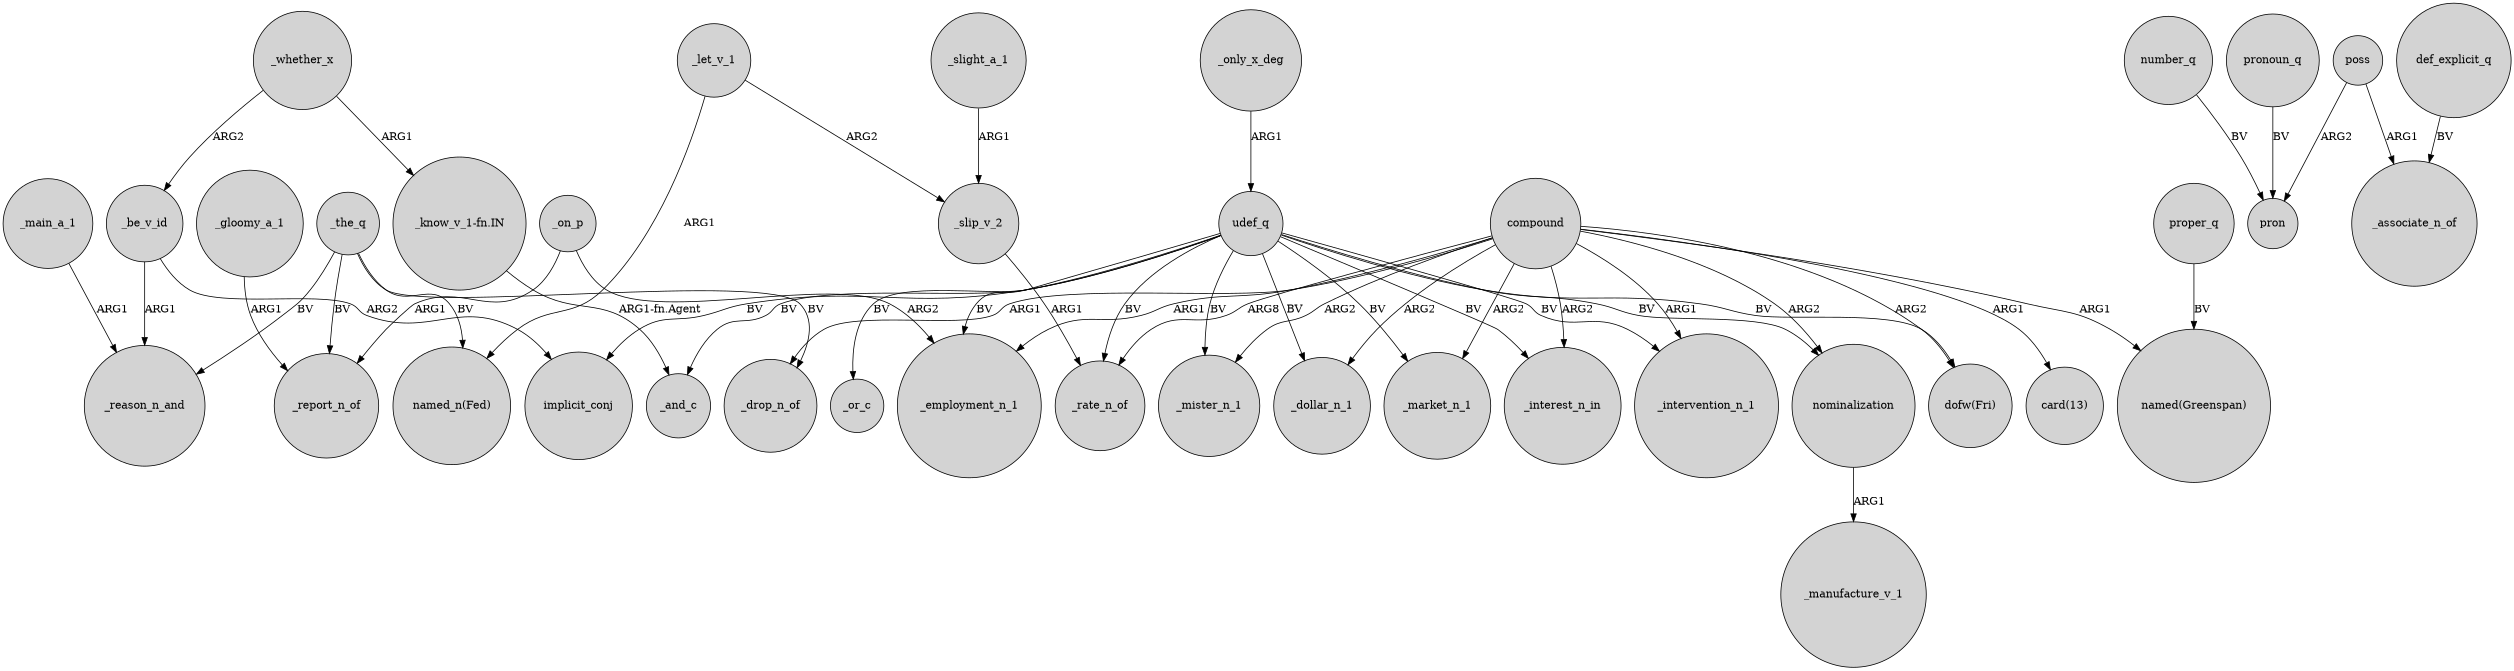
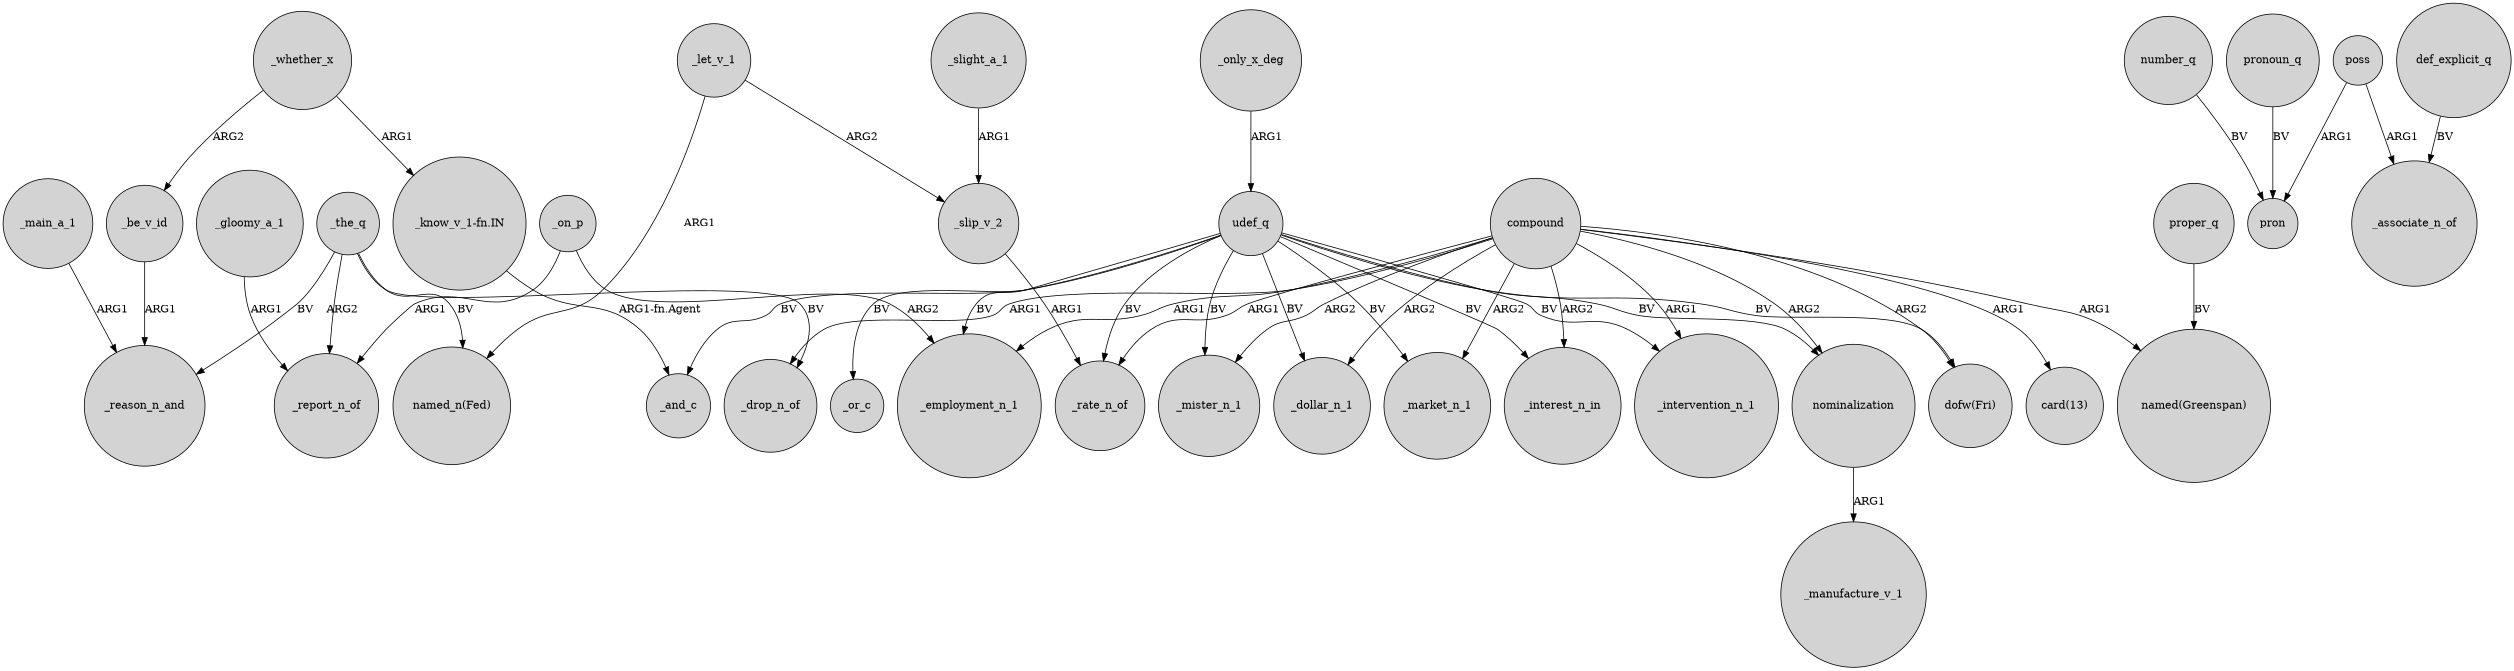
  digraph {
    node [shape=circle style=filled]
    _slip_v_2
    _rate_n_of
    compound
    _market_n_1
    _employment_n_1
    _intervention_n_1
    "named(Greenspan)"
    "card(13)"
    _mister_n_1
    nominalization
    _drop_n_of
    _interest_n_in
    "dofw(Fri)"
    _dollar_n_1
    _manufacture_v_1
    _only_x_deg
    udef_q
-   implicit_conj
    _or_c
    _and_c
    _be_v_id
    n22 [label=_reason_n_and]
    _the_q
    "named_n(Fed)"
    _report_n_of
    _on_p
    poss
    pron
    _associate_n_of
    proper_q
    number_q
    _gloomy_a_1
    _let_v_1
    _main_a_1
    def_explicit_q
    _whether_x
    "_know_v_1-fn.IN"
    pronoun_q
    _slight_a_1
    _slip_v_2 -> _rate_n_of [label=ARG1]
-   compound -> _rate_n_of [label=ARG8]
+   compound -> _rate_n_of [label=ARG1]
    compound -> _market_n_1 [label=ARG2]
    compound -> _employment_n_1 [label=ARG1]
    compound -> _intervention_n_1 [label=ARG1]
    compound -> "named(Greenspan)" [label=ARG1]
    compound -> "card(13)" [label=ARG1]
    compound -> _mister_n_1 [label=ARG2]
    compound -> nominalization [label=ARG2]
    compound -> _drop_n_of [label=ARG1]
    compound -> _interest_n_in [label=ARG2]
    compound -> "dofw(Fri)" [label=ARG2]
    compound -> _dollar_n_1 [label=ARG2]
    nominalization -> _manufacture_v_1 [label=ARG1]
    _only_x_deg -> udef_q [label=ARG1]
    udef_q -> _rate_n_of [label=BV]
    udef_q -> _market_n_1 [label=BV]
    udef_q -> _employment_n_1 [label=BV]
    udef_q -> _intervention_n_1 [label=BV]
    udef_q -> _mister_n_1 [label=BV]
    udef_q -> nominalization [label=BV]
    udef_q -> _interest_n_in [label=BV]
    udef_q -> "dofw(Fri)" [label=BV]
    udef_q -> _dollar_n_1 [label=BV]
-   udef_q -> implicit_conj [label=BV]
    udef_q -> _or_c [label=BV]
    udef_q -> _and_c [label=BV]
-   _be_v_id -> implicit_conj [label=ARG2]
    _be_v_id -> n22 [label=ARG1]
    _the_q -> _drop_n_of [label=BV]
    _the_q -> n22 [label=BV]
    _the_q -> "named_n(Fed)" [label=BV]
-   _the_q -> _report_n_of [label=BV]
+   _the_q -> _report_n_of [label=ARG2]
    _on_p -> _employment_n_1 [label=ARG2]
    _on_p -> _report_n_of [label=ARG1]
-   poss -> pron [label=ARG2]
+   poss -> pron [label=ARG1]
    poss -> _associate_n_of [label=ARG1]
    proper_q -> "named(Greenspan)" [label=BV]
    number_q -> pron [label=BV]
    _gloomy_a_1 -> _report_n_of [label=ARG1]
    _let_v_1 -> _slip_v_2 [label=ARG2]
    _let_v_1 -> "named_n(Fed)" [label=ARG1]
    _main_a_1 -> n22 [label=ARG1]
    def_explicit_q -> _associate_n_of [label=BV]
    _whether_x -> _be_v_id [label=ARG2]
    _whether_x -> "_know_v_1-fn.IN" [label=ARG1]
    "_know_v_1-fn.IN" -> _and_c [label="ARG1-fn.Agent"]
    pronoun_q -> pron [label=BV]
    _slight_a_1 -> _slip_v_2 [label=ARG1]
  }
